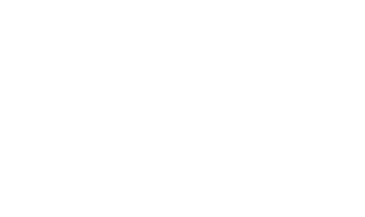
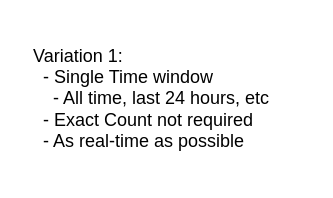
  <mxCell id="0" />
  <mxCell id="1" parent="0" />
+ <mxCell id="2" value="&lt;div align=&quot;left&quot;&gt;Variation 1:&lt;br&gt;&amp;nbsp; - Single Time window&lt;/div&gt;&lt;div align=&quot;left&quot;&gt;&amp;nbsp; &amp;nbsp; - All time, last 24 hours, etc&lt;br&gt;&amp;nbsp; - Exact Count not required&lt;/div&gt;&lt;div align=&quot;left&quot;&gt;&amp;nbsp; - As real-time as possible&lt;br&gt;&lt;/div&gt;" style="text;html=1;align=left;verticalAlign=middle;resizable=0;points=[];autosize=1;strokeColor=none;fillColor=none;" vertex="1" parent="1"><mxGeometry x="20" y="20" width="180" height="90" as="geometry" /></mxCell>
